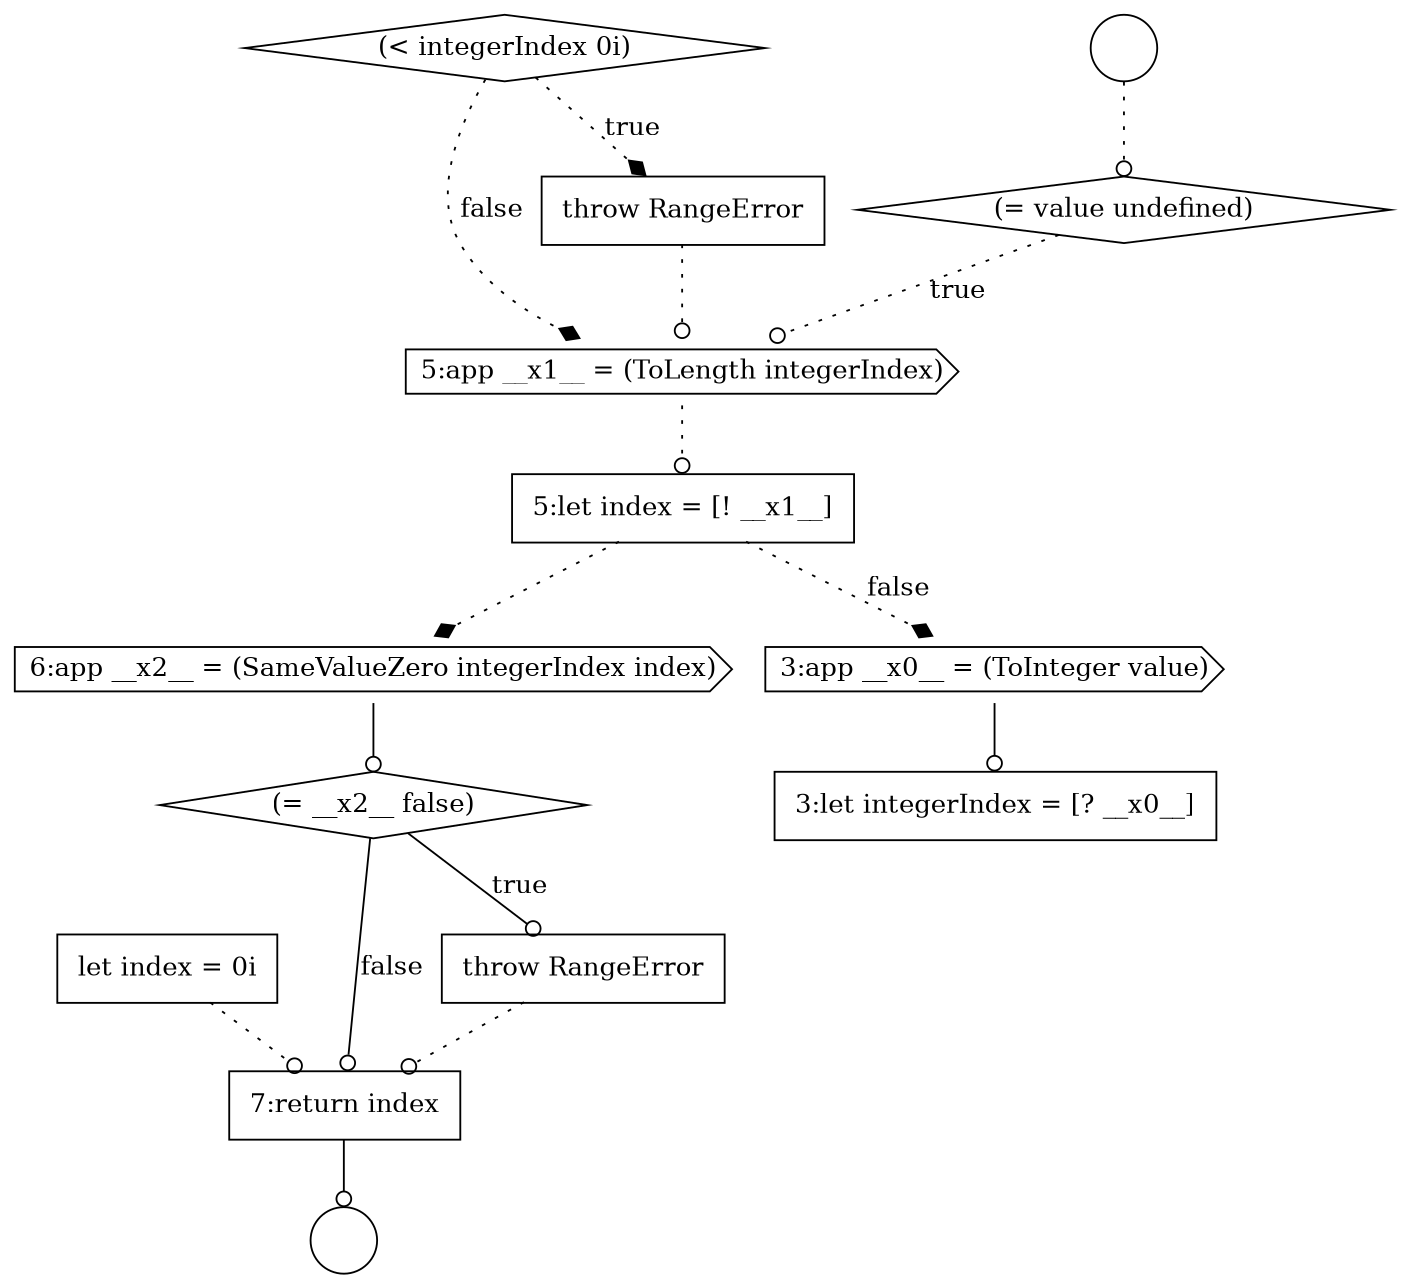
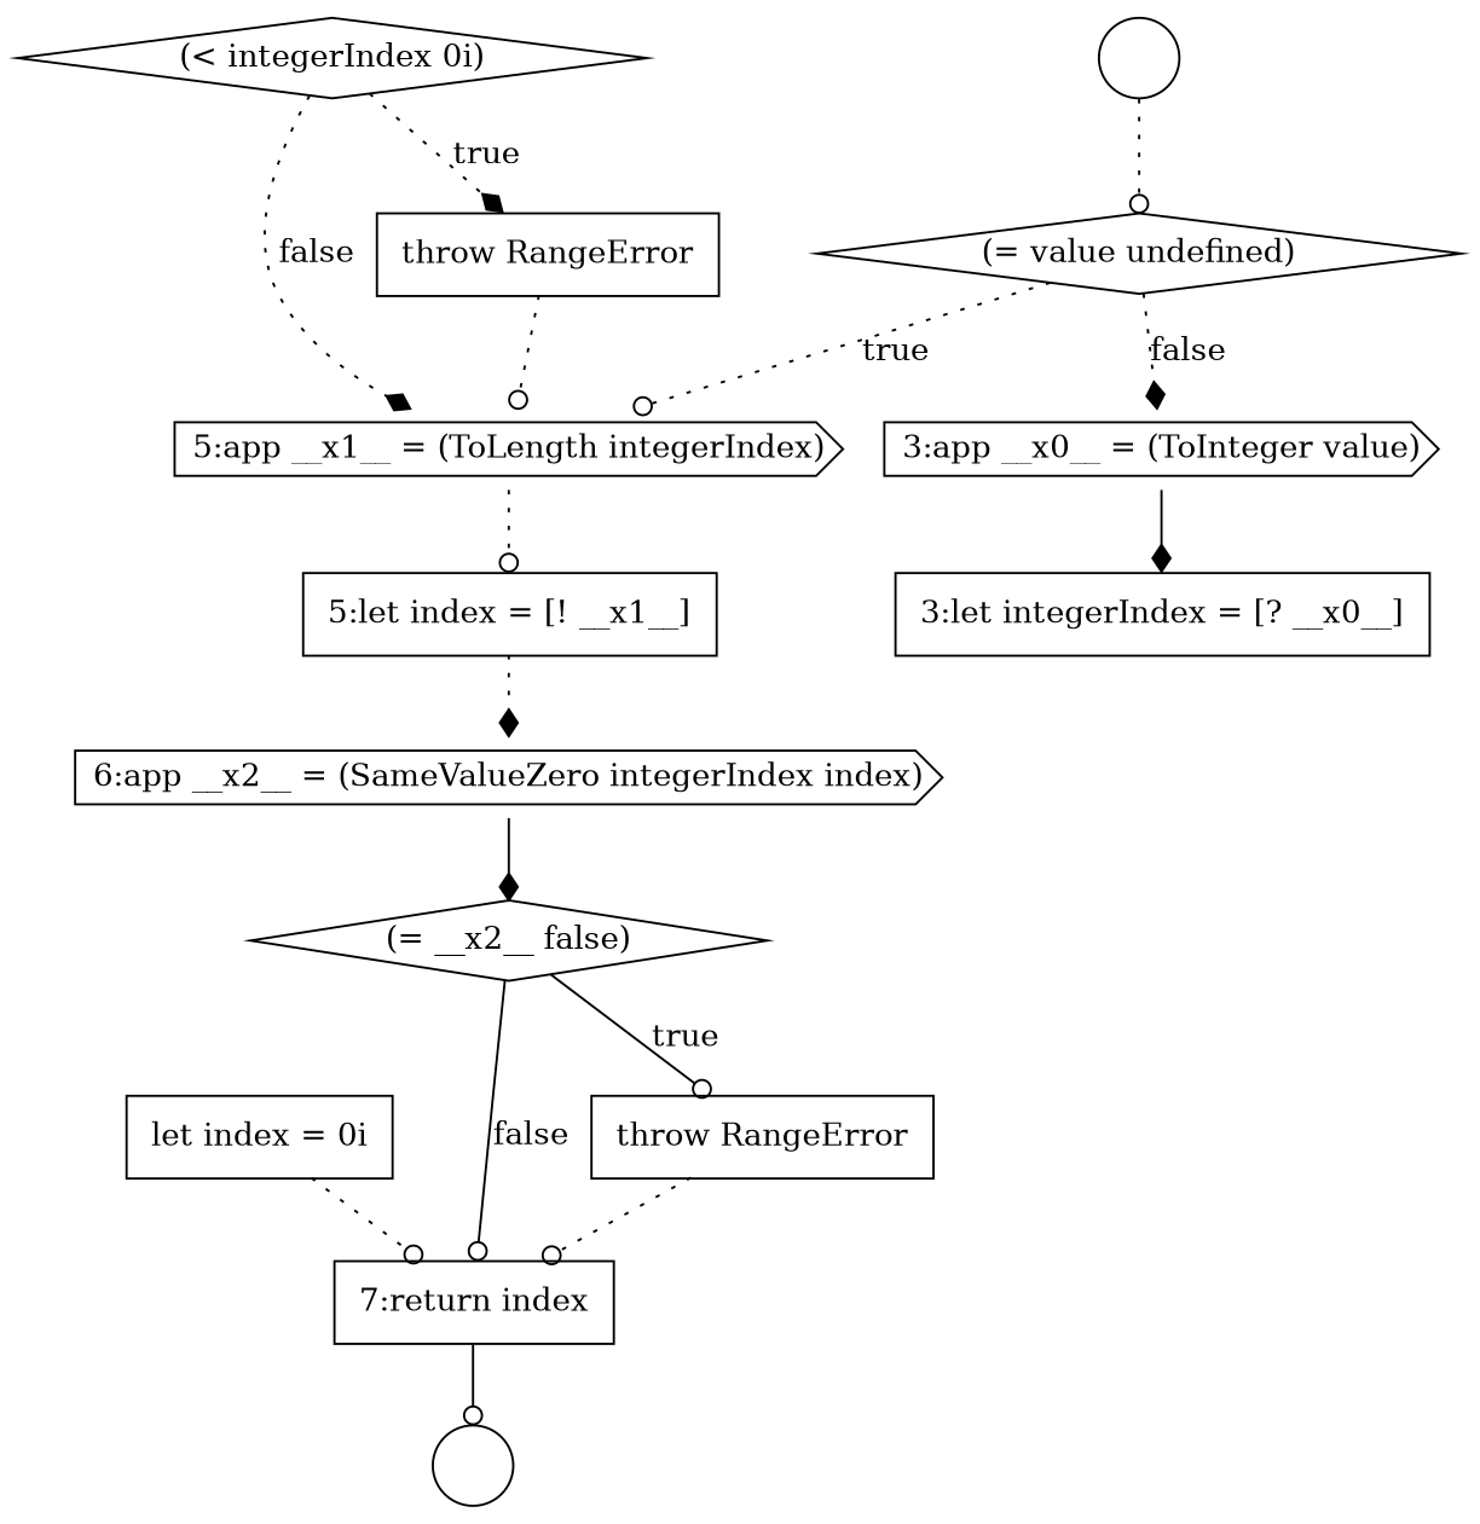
  digraph {
    node [color=black fillcolor=white shape=none style=filled]
    edge [arrowhead=odot color=black style=dotted]
    n1 [label=<<font color="black">     <table border="0" cellborder="1" cellspacing="0" cellpadding="10">       <tr><td align="left">let index = 0i</td></tr>     </table>   </font>> margin=0]
    n2 [label=<<font color="black">     <table border="0" cellborder="1" cellspacing="0" cellpadding="10">       <tr><td align="left">7:return index</td></tr>     </table>   </font>> margin=0]
    n3 [label=" " shape=circle]
    n4 [label=<<font color="black">5:app __x1__ = (ToLength integerIndex)</font>> shape=cds]
    n5 [label=<<font color="black">     <table border="0" cellborder="1" cellspacing="0" cellpadding="10">       <tr><td align="left">5:let index = [! __x1__]</td></tr>     </table>   </font>> margin=0]
    n6 [label=<<font color="black">6:app __x2__ = (SameValueZero integerIndex index)</font>> shape=cds]
    n7 [label=<<font color="black">3:app __x0__ = (ToInteger value)</font>> shape=cds]
    n8 [label=<<font color="black">     <table border="0" cellborder="1" cellspacing="0" cellpadding="10">       <tr><td align="left">3:let integerIndex = [? __x0__]</td></tr>     </table>   </font>> margin=0]
    n9 [label=<<font color="black">(= __x2__ false)</font>> shape=diamond]
    n10 [label=<<font color="black">(&lt; integerIndex 0i)</font>> shape=diamond]
    n11 [label=<<font color="black">     <table border="0" cellborder="1" cellspacing="0" cellpadding="10">       <tr><td align="left">throw RangeError</td></tr>     </table>   </font>> margin=0]
    n12 [label=" " shape=circle]
    n13 [label=<<font color="black">(= value undefined)</font>> shape=diamond]
    n14 [label=<<font color="black">     <table border="0" cellborder="1" cellspacing="0" cellpadding="10">       <tr><td align="left">throw RangeError</td></tr>     </table>   </font>> margin=0]
    n1 -> n2
    n2 -> n3 [style=solid]
    n4 -> n5
    n5 -> n6 [arrowhead=diamond]
-   n6 -> n9 [style=solid]
-   n7 -> n8 [style=solid]
+   n6 -> n9 [arrowhead=diamond style=solid]
+   n7 -> n8 [arrowhead=diamond style=solid]
    n9 -> n2 [label=<<font color="black">false</font>> style=solid]
    n9 -> n14 [label=<<font color="black">true</font>> style=solid]
    n10 -> n4 [arrowhead=diamond label=<<font color="black">false</font>>]
    n10 -> n11 [arrowhead=diamond label=<<font color="black">true</font>>]
    n11 -> n4
    n12 -> n13
    n13 -> n4 [label=<<font color="black">true</font>>]
-   n5 -> n7 [arrowhead=diamond label=<<font color="black">false</font>>]
+   n13 -> n7 [arrowhead=diamond label=<<font color="black">false</font>>]
    n14 -> n2
  }
